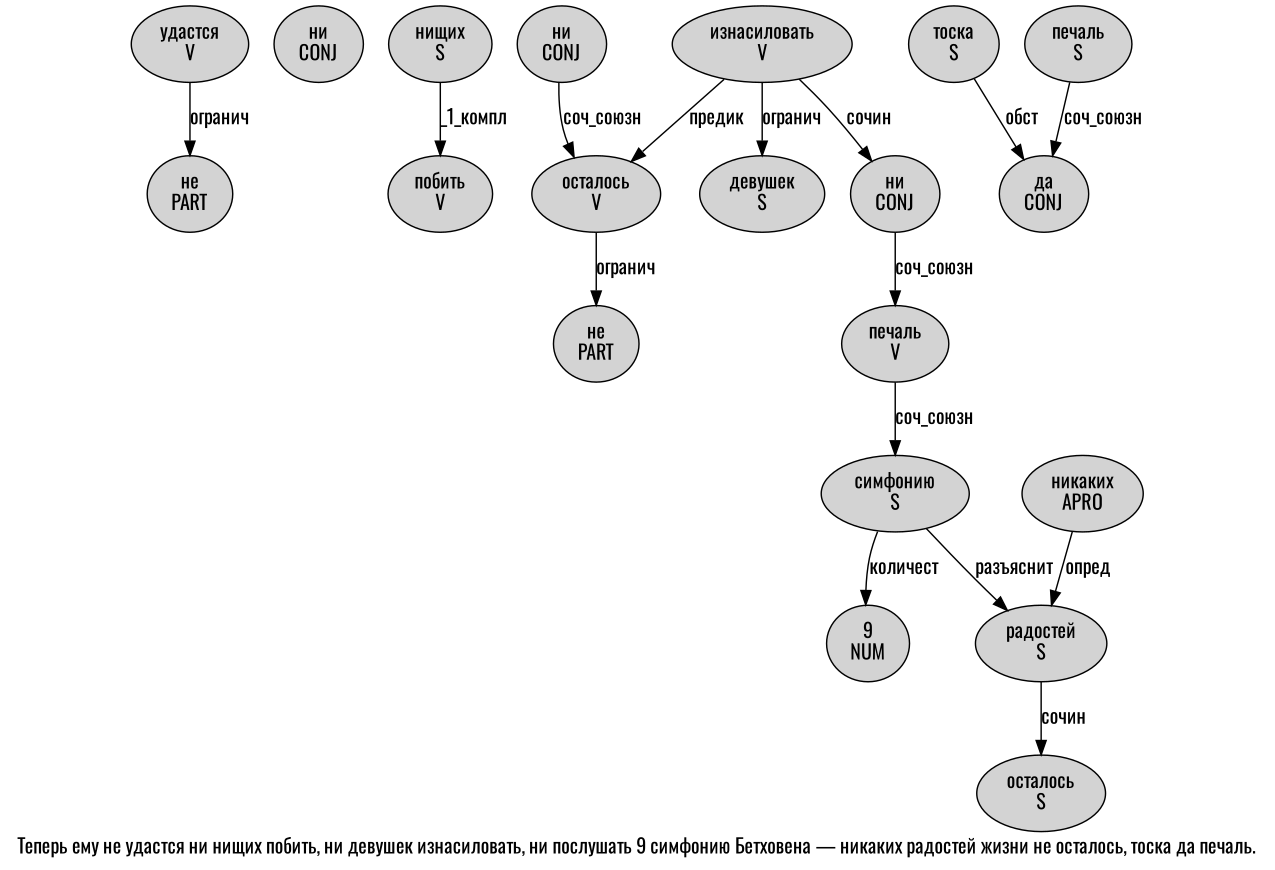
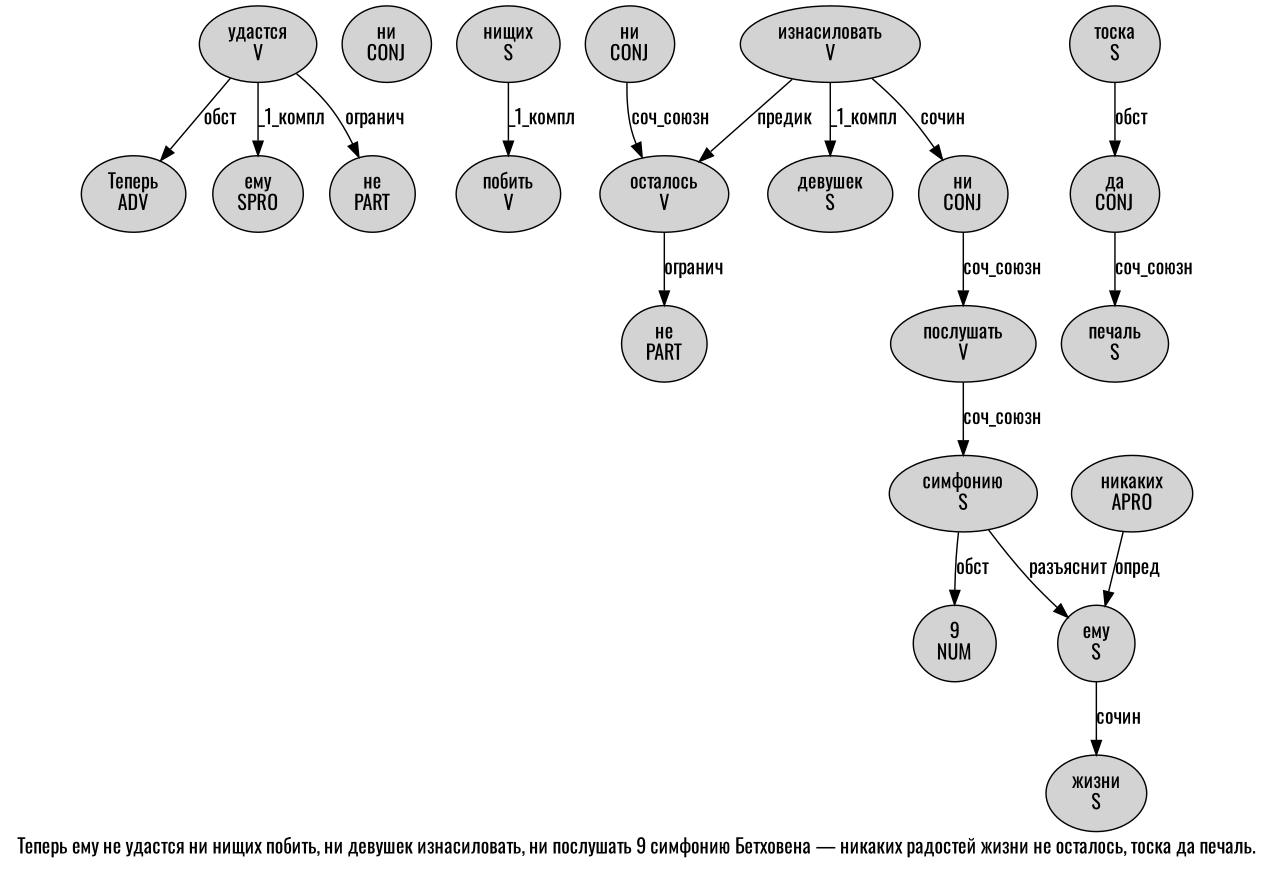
  digraph {
    fontname=Oswald
    label="Теперь ему не удастся ни нищих побить, ни девушек изнасиловать, ни послушать 9 симфонию Бетховена — никаких радостей жизни не осталось, тоска да печаль."
    node [fillcolor=lightgray fontname=Oswald penwidth=1 shape=ellipse style=filled]
    edge [fontname=Oswald]
+   n1 [label="Теперь\nADV"]
+   n2 [label="ему\nSPRO"]
    n3 [label="не\nPART"]
    n4 [label="удастся\nV"]
    n5 [label="ни\nCONJ"]
    n6 [label="нищих\nS"]
    n7 [label="побить\nV"]
    n8 [label="ни\nCONJ"]
    n9 [label="осталось\nV"]
    n10 [label="не\nPART"]
    n11 [label="девушек\nS"]
    n12 [label="изнасиловать\nV"]
    n13 [label="ни\nCONJ"]
-   n14 [label="печаль\nV"]
+   n14 [label="послушать\nV"]
    n15 [label="симфонию\nS"]
    n16 [label="9\nNUM"]
-   n17 [label="радостей\nS"]
-   n18 [label="осталось\nS"]
+   n17 [label="ему\nS"]
+   n18 [label="жизни\nS"]
    n19 [label="никаких\nAPRO"]
    n20 [label="тоска\nS"]
    n21 [label="да\nCONJ"]
    n22 [label="печаль\nS"]
+   n4 -> n1 [label="обст"]
+   n4 -> n2 [label="_1_компл"]
    n4 -> n3 [label="огранич"]
    n6 -> n7 [label="_1_компл"]
    n8 -> n9 [label="соч_союзн"]
    n9 -> n10 [label="огранич"]
    n12 -> n9 [label="предик"]
-   n12 -> n11 [label="огранич"]
+   n12 -> n11 [label="_1_компл"]
    n12 -> n13 [label="сочин"]
    n13 -> n14 [label="соч_союзн"]
    n14 -> n15 [label="соч_союзн"]
-   n15 -> n16 [label="количест"]
+   n15 -> n16 [label="обст"]
    n15 -> n17 [label="разъяснит"]
    n17 -> n18 [label="сочин"]
    n19 -> n17 [label="опред"]
    n20 -> n21 [label="обст"]
-   n22 -> n21 [label="соч_союзн"]
+   n21 -> n22 [label="соч_союзн"]
  }
